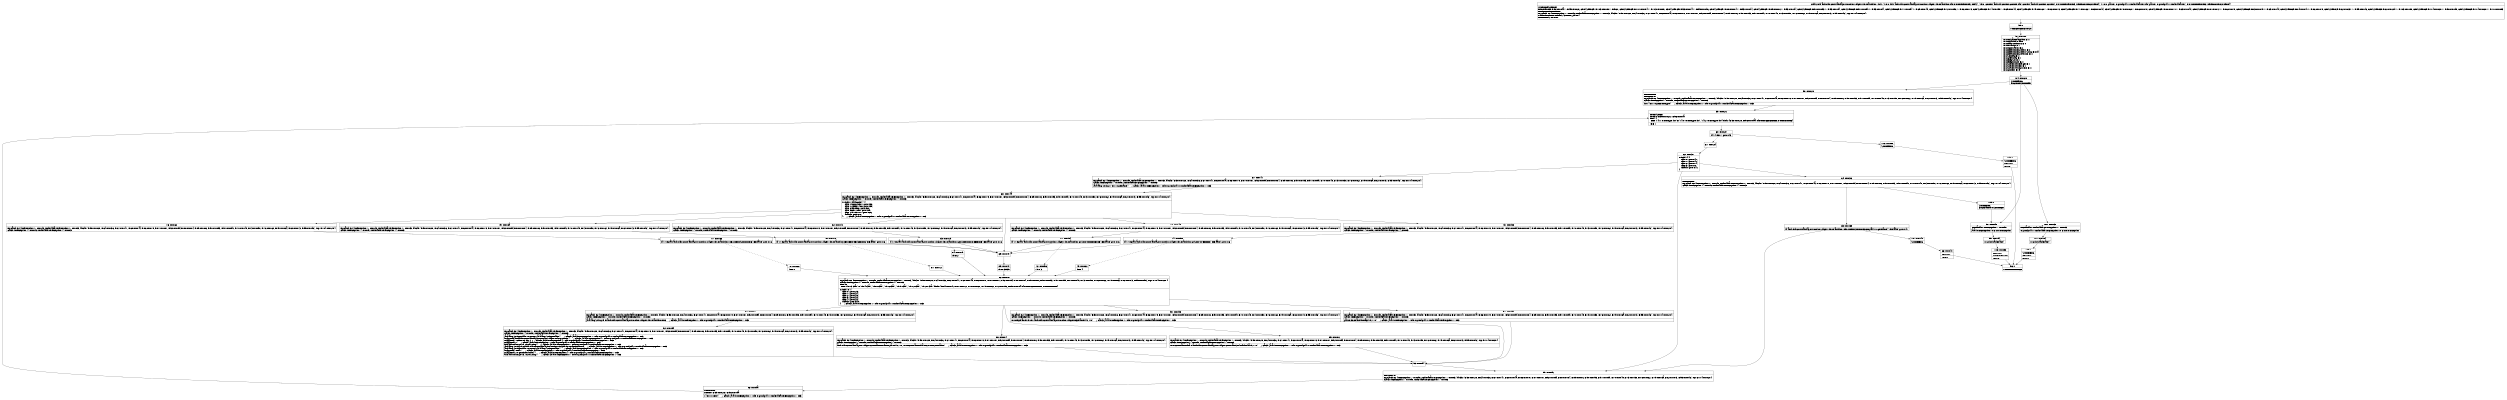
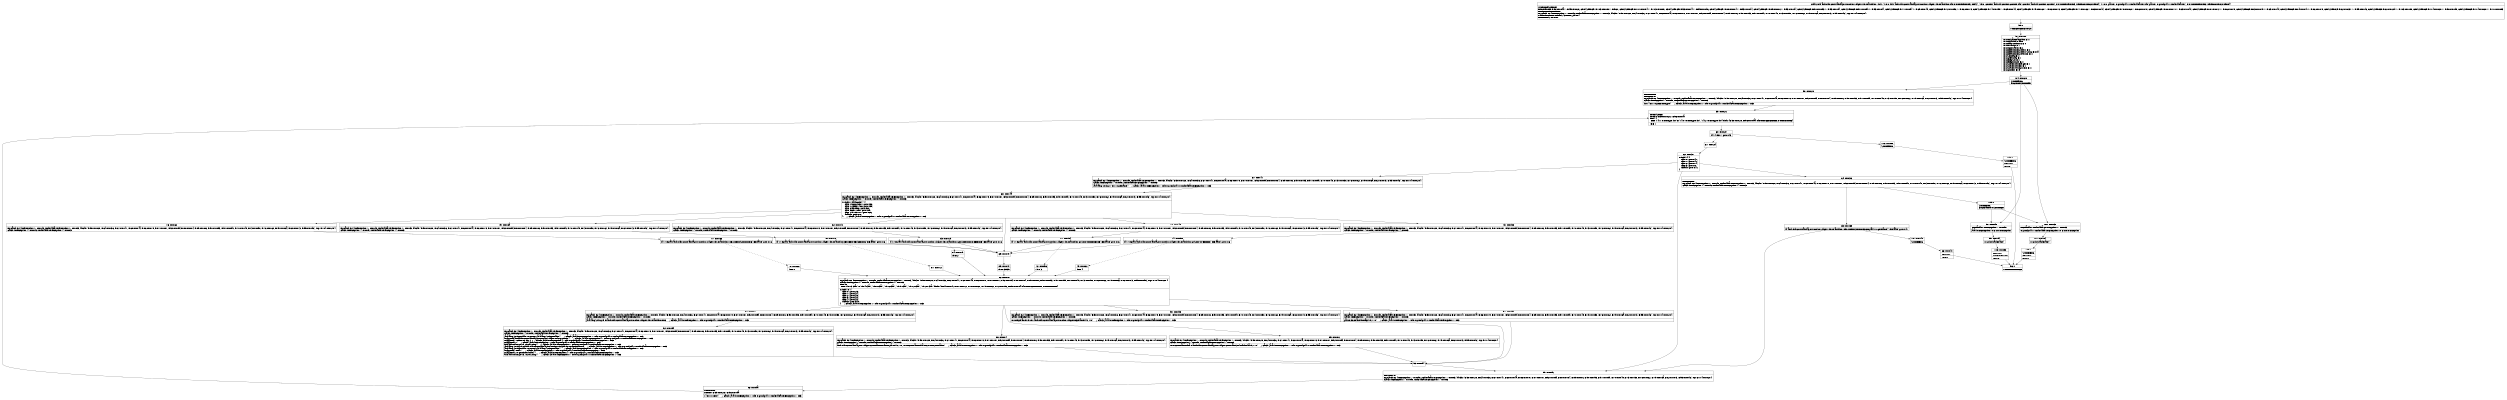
  digraph {
    node [shape=record]
    n1 [label="{55\:\ ?|MTH_ENTER_BLOCK\l}"]
    n2 [label="{57\:\ 0x0000|r8.mOnStateTransition = \-1\lr8.mDisabled = false\lr8.mPathMotionArc = 0\lr8.mDuration = \-1\lr8.mUpDuration = \-1\lr8.mDefaultInterpolator = 0\lr8.mDefaultInterpolatorString = null\lr8.mDefaultInterpolatorID = \-1\lr8.mSetsTag = \-1\lr8.mClearsTag = \-1\lr8.mIfTagSet = \-1\lr8.mIfTagNotSet = \-1\lr8.mSharedValueTarget = \-1\lr8.mSharedValueID = \-1\lr8.mSharedValueCurrent = \-1\lr8.mContext = r9\l}"]
    n3 [label="{104\:\ 0x0028|SYNTHETIC\lEXC_TOP_SPLITTER\l}"]
    n4 [label="{58\:\ 0x0028|TRY_ENTER\lTRY_LEAVE\lTryCatch #2 \{IOException \-\> 0x00de, XmlPullParserException \-\> 0x00e3, blocks: (B:58:0x0028, B:64:0x0036, B:67:0x0041, B:68:0x004a, B:86:0x007e, B:87:0x0081, B:92:0x009f, B:88:0x0084, B:89:0x008c, B:90:0x0093, B:91:0x009b, B:70:0x004e, B:73:0x0058, B:76:0x0062, B:79:0x006a, B:82:0x0073, B:95:0x00d6), top: B:104:0x0028 \}\lCatch: IOException \-\> 0x00de, XmlPullParserException \-\> 0x00e3\l|int r4 = r10.getEventType()     \/\/ Catch: java.io.IOException \-\> Lde org.xmlpull.v1.XmlPullParserException \-\> Le3\l}"]
    n5 [label="{98\:\ 0x00de|ExcHandler: IOException \-\> 0x00de\l|java.io.IOException r0 = move\-exception\l}"]
    n6 [label="{100\:\ 0x00e3|ExcHandler: XmlPullParserException \-\> 0x00e3\l|org.xmlpull.v1.XmlPullParserException r0 = move\-exception\l}"]
    n7 [label="{59\:\ 0x002c|LOOP_START\lLOOP:0: B:59:0x002c\-\>B:96:0x00da\lPHI: r4 \l  PHI: (r4v1 'eventType' int) = (r4v0 'eventType' int), (r4v2 'eventType' int) binds: [B:58:0x0028, B:96:0x00da] A[DONT_GENERATE, DONT_INLINE]\l|r5 = 1\l}"]
    n8 [label="{99\:\ 0x00df|r0.printStackTrace()\l}"]
    n9 [label="{101\:\ 0x00e4|r0.printStackTrace()\l}"]
    n10 [label="{60\:\ 0x002d|if (r4 == 1) goto L43\l}"]
    n11 [label="{61\:\ 0x002f}"]
    n12 [label="{106\:\ 0x00e8|SYNTHETIC\l}"]
    n13 [label="{62\:\ 0x0031|switch(r4) \{\l    case 0: goto L41;\l    case 1: goto L41;\l    case 2: goto L14;\l    case 3: goto L8;\l    default: goto L41;\l\}\l}"]
    n14 [label="{109\:\ ?|SYNTHETIC\lRETURN\l|return\l}"]
    n15 [label="{64\:\ 0x0036|TRY_ENTER\lTryCatch #2 \{IOException \-\> 0x00de, XmlPullParserException \-\> 0x00e3, blocks: (B:58:0x0028, B:64:0x0036, B:67:0x0041, B:68:0x004a, B:86:0x007e, B:87:0x0081, B:92:0x009f, B:88:0x0084, B:89:0x008c, B:90:0x0093, B:91:0x009b, B:70:0x004e, B:73:0x0058, B:76:0x0062, B:79:0x006a, B:82:0x0073, B:95:0x00d6), top: B:104:0x0028 \}\lCatch: IOException \-\> 0x00de, XmlPullParserException \-\> 0x00e3\l}"]
    n16 [label="{67\:\ 0x0041|TryCatch #2 \{IOException \-\> 0x00de, XmlPullParserException \-\> 0x00e3, blocks: (B:58:0x0028, B:64:0x0036, B:67:0x0041, B:68:0x004a, B:86:0x007e, B:87:0x0081, B:92:0x009f, B:88:0x0084, B:89:0x008c, B:90:0x0093, B:91:0x009b, B:70:0x004e, B:73:0x0058, B:76:0x0062, B:79:0x006a, B:82:0x0073, B:95:0x00d6), top: B:104:0x0028 \}\lCatch: IOException \-\> 0x00de, XmlPullParserException \-\> 0x00e3\l|java.lang.String r7 = r10.getName()     \/\/ Catch: java.io.IOException \-\> Lde org.xmlpull.v1.XmlPullParserException \-\> Le3\l}"]
    n17 [label="{95\:\ 0x00d6|TRY_LEAVE\lTryCatch #2 \{IOException \-\> 0x00de, XmlPullParserException \-\> 0x00e3, blocks: (B:58:0x0028, B:64:0x0036, B:67:0x0041, B:68:0x004a, B:86:0x007e, B:87:0x0081, B:92:0x009f, B:88:0x0084, B:89:0x008c, B:90:0x0093, B:91:0x009b, B:70:0x004e, B:73:0x0058, B:76:0x0062, B:79:0x006a, B:82:0x0073, B:95:0x00d6), top: B:104:0x0028 \}\lCatch: IOException \-\> 0x00de, XmlPullParserException \-\> 0x00e3\l}"]
    n18 [label="{65\:\ 0x003e|if (androidx.constraintlayout.motion.widget.ViewTransition.VIEW_TRANSITION_TAG.equals(r10.getName()) == false) goto L41\l}"]
    n19 [label="{105\:\ ?|SYNTHETIC\lEXC_BOTTOM_SPLITTER\l}"]
    n20 [label="{68\:\ 0x004a|TryCatch #2 \{IOException \-\> 0x00de, XmlPullParserException \-\> 0x00e3, blocks: (B:58:0x0028, B:64:0x0036, B:67:0x0041, B:68:0x004a, B:86:0x007e, B:87:0x0081, B:92:0x009f, B:88:0x0084, B:89:0x008c, B:90:0x0093, B:91:0x009b, B:70:0x004e, B:73:0x0058, B:76:0x0062, B:79:0x006a, B:82:0x0073, B:95:0x00d6), top: B:104:0x0028 \}\lCatch: IOException \-\> 0x00de, XmlPullParserException \-\> 0x00e3\l|switch(r7.hashCode()) \{\l    case \-1962203927: goto L38;\l    case \-1239391468: goto L35;\l    case 61998586: goto L32;\l    case 366511058: goto L29;\l    case 1791837707: goto L26;\l    default: goto L16;\l\}     \/\/ Catch: java.io.IOException \-\> Lde org.xmlpull.v1.XmlPullParserException \-\> Le3\l}"]
    n21 [label="{96\:\ 0x00da|LOOP_END\lLOOP:0: B:59:0x002c\-\>B:96:0x00da\l|r4 = r10.next()     \/\/ Catch: java.io.IOException \-\> Lde org.xmlpull.v1.XmlPullParserException \-\> Le3\l}"]
    n22 [label="{107\:\ 0x0040|SYNTHETIC\l}"]
    n23 [label="{66\:\ 0x0040|RETURN\l|return\l}"]
    n24 [label="{56\:\ ?|MTH_EXIT_BLOCK\l}"]
    n25 [label="{69\:\ 0x004d}"]
    n26 [label="{70\:\ 0x004e|TryCatch #2 \{IOException \-\> 0x00de, XmlPullParserException \-\> 0x00e3, blocks: (B:58:0x0028, B:64:0x0036, B:67:0x0041, B:68:0x004a, B:86:0x007e, B:87:0x0081, B:92:0x009f, B:88:0x0084, B:89:0x008c, B:90:0x0093, B:91:0x009b, B:70:0x004e, B:73:0x0058, B:76:0x0062, B:79:0x006a, B:82:0x0073, B:95:0x00d6), top: B:104:0x0028 \}\lCatch: IOException \-\> 0x00de, XmlPullParserException \-\> 0x00e3\l}"]
    n27 [label="{73\:\ 0x0058|TryCatch #2 \{IOException \-\> 0x00de, XmlPullParserException \-\> 0x00e3, blocks: (B:58:0x0028, B:64:0x0036, B:67:0x0041, B:68:0x004a, B:86:0x007e, B:87:0x0081, B:92:0x009f, B:88:0x0084, B:89:0x008c, B:90:0x0093, B:91:0x009b, B:70:0x004e, B:73:0x0058, B:76:0x0062, B:79:0x006a, B:82:0x0073, B:95:0x00d6), top: B:104:0x0028 \}\lCatch: IOException \-\> 0x00de, XmlPullParserException \-\> 0x00e3\l}"]
    n28 [label="{76\:\ 0x0062|TryCatch #2 \{IOException \-\> 0x00de, XmlPullParserException \-\> 0x00e3, blocks: (B:58:0x0028, B:64:0x0036, B:67:0x0041, B:68:0x004a, B:86:0x007e, B:87:0x0081, B:92:0x009f, B:88:0x0084, B:89:0x008c, B:90:0x0093, B:91:0x009b, B:70:0x004e, B:73:0x0058, B:76:0x0062, B:79:0x006a, B:82:0x0073, B:95:0x00d6), top: B:104:0x0028 \}\lCatch: IOException \-\> 0x00de, XmlPullParserException \-\> 0x00e3\l}"]
    n29 [label="{79\:\ 0x006a|TryCatch #2 \{IOException \-\> 0x00de, XmlPullParserException \-\> 0x00e3, blocks: (B:58:0x0028, B:64:0x0036, B:67:0x0041, B:68:0x004a, B:86:0x007e, B:87:0x0081, B:92:0x009f, B:88:0x0084, B:89:0x008c, B:90:0x0093, B:91:0x009b, B:70:0x004e, B:73:0x0058, B:76:0x0062, B:79:0x006a, B:82:0x0073, B:95:0x00d6), top: B:104:0x0028 \}\lCatch: IOException \-\> 0x00de, XmlPullParserException \-\> 0x00e3\l}"]
    n30 [label="{82\:\ 0x0073|TryCatch #2 \{IOException \-\> 0x00de, XmlPullParserException \-\> 0x00e3, blocks: (B:58:0x0028, B:64:0x0036, B:67:0x0041, B:68:0x004a, B:86:0x007e, B:87:0x0081, B:92:0x009f, B:88:0x0084, B:89:0x008c, B:90:0x0093, B:91:0x009b, B:70:0x004e, B:73:0x0058, B:76:0x0062, B:79:0x006a, B:82:0x0073, B:95:0x00d6), top: B:104:0x0028 \}\lCatch: IOException \-\> 0x00de, XmlPullParserException \-\> 0x00e3\l}"]
    n31 [label="{85\:\ 0x007d|r5 = 65535\l}"]
    n32 [label="{71\:\ 0x0054|if (r7.equals(androidx.constraintlayout.motion.widget.ViewTransition.CUSTOM_ATTRIBUTE) == false) goto L16\l}"]
    n33 [label="{74\:\ 0x005e|if (r7.equals(androidx.constraintlayout.motion.widget.ViewTransition.CUSTOM_METHOD) == false) goto L16\l}"]
    n34 [label="{77\:\ 0x0066|if (r7.equals(androidx.constraintlayout.motion.widget.ViewTransition.VIEW_TRANSITION_TAG) == false) goto L16\l}"]
    n35 [label="{80\:\ 0x0070|if (r7.equals(androidx.constraintlayout.motion.widget.ViewTransition.KEY_FRAME_SET_TAG) == false) goto L16\l}"]
    n36 [label="{83\:\ 0x0079|if (r7.equals(androidx.constraintlayout.motion.widget.ViewTransition.CONSTRAINT_OVERRIDE) == false) goto L16\l}"]
    n37 [label="{86\:\ 0x007e|TryCatch #2 \{IOException \-\> 0x00de, XmlPullParserException \-\> 0x00e3, blocks: (B:58:0x0028, B:64:0x0036, B:67:0x0041, B:68:0x004a, B:86:0x007e, B:87:0x0081, B:92:0x009f, B:88:0x0084, B:89:0x008c, B:90:0x0093, B:91:0x009b, B:70:0x004e, B:73:0x0058, B:76:0x0062, B:79:0x006a, B:82:0x0073, B:95:0x00d6), top: B:104:0x0028 \}\lCatch: IOException \-\> 0x00de, XmlPullParserException \-\> 0x00e3\lPHI: r5 \l  PHI: (r5v13 char) = (r5v4 char), (r5v0 char), (r5v6 char), (r5v9 char), (r5v12 char), (r5v20 char) binds: [B:84:0x007b, B:81:0x0072, B:78:0x0068, B:75:0x0060, B:72:0x0056, B:85:0x007d] A[DONT_GENERATE, DONT_INLINE]\l|switch(r5) \{\l    case 0: goto L25;\l    case 1: goto L24;\l    case 2: goto L23;\l    case 3: goto L22;\l    case 4: goto L22;\l    default: goto L19;\l\}     \/\/ Catch: java.io.IOException \-\> Lde org.xmlpull.v1.XmlPullParserException \-\> Le3\l}"]
    n38 [label="{87\:\ 0x0081|TryCatch #2 \{IOException \-\> 0x00de, XmlPullParserException \-\> 0x00e3, blocks: (B:58:0x0028, B:64:0x0036, B:67:0x0041, B:68:0x004a, B:86:0x007e, B:87:0x0081, B:92:0x009f, B:88:0x0084, B:89:0x008c, B:90:0x0093, B:91:0x009b, B:70:0x004e, B:73:0x0058, B:76:0x0062, B:79:0x006a, B:82:0x0073, B:95:0x00d6), top: B:104:0x0028 \}\lCatch: IOException \-\> 0x00de, XmlPullParserException \-\> 0x00e3\l|java.lang.String r5 = androidx.constraintlayout.motion.widget.ViewTransition.TAG     \/\/ Catch: java.io.IOException \-\> Lde org.xmlpull.v1.XmlPullParserException \-\> Le3\l}"]
    n39 [label="{88\:\ 0x0084|TryCatch #2 \{IOException \-\> 0x00de, XmlPullParserException \-\> 0x00e3, blocks: (B:58:0x0028, B:64:0x0036, B:67:0x0041, B:68:0x004a, B:86:0x007e, B:87:0x0081, B:92:0x009f, B:88:0x0084, B:89:0x008c, B:90:0x0093, B:91:0x009b, B:70:0x004e, B:73:0x0058, B:76:0x0062, B:79:0x006a, B:82:0x0073, B:95:0x00d6), top: B:104:0x0028 \}\lCatch: IOException \-\> 0x00de, XmlPullParserException \-\> 0x00e3\l|androidx.constraintlayout.widget.ConstraintAttribute.parse(r9, r10, r8.mConstraintDelta.mCustomConstraints)     \/\/ Catch: java.io.IOException \-\> Lde org.xmlpull.v1.XmlPullParserException \-\> Le3\l}"]
    n40 [label="{89\:\ 0x008c|TryCatch #2 \{IOException \-\> 0x00de, XmlPullParserException \-\> 0x00e3, blocks: (B:58:0x0028, B:64:0x0036, B:67:0x0041, B:68:0x004a, B:86:0x007e, B:87:0x0081, B:92:0x009f, B:88:0x0084, B:89:0x008c, B:90:0x0093, B:91:0x009b, B:70:0x004e, B:73:0x0058, B:76:0x0062, B:79:0x006a, B:82:0x0073, B:95:0x00d6), top: B:104:0x0028 \}\lCatch: IOException \-\> 0x00de, XmlPullParserException \-\> 0x00e3\l|r8.mConstraintDelta = androidx.constraintlayout.widget.ConstraintSet.buildDelta(r9, r10)     \/\/ Catch: java.io.IOException \-\> Lde org.xmlpull.v1.XmlPullParserException \-\> Le3\l}"]
    n41 [label="{90\:\ 0x0093|TryCatch #2 \{IOException \-\> 0x00de, XmlPullParserException \-\> 0x00e3, blocks: (B:58:0x0028, B:64:0x0036, B:67:0x0041, B:68:0x004a, B:86:0x007e, B:87:0x0081, B:92:0x009f, B:88:0x0084, B:89:0x008c, B:90:0x0093, B:91:0x009b, B:70:0x004e, B:73:0x0058, B:76:0x0062, B:79:0x006a, B:82:0x0073, B:95:0x00d6), top: B:104:0x0028 \}\lCatch: IOException \-\> 0x00de, XmlPullParserException \-\> 0x00e3\l|r8.mKeyFrames = new androidx.constraintlayout.motion.widget.KeyFrames(r9, r10)     \/\/ Catch: java.io.IOException \-\> Lde org.xmlpull.v1.XmlPullParserException \-\> Le3\l}"]
    n42 [label="{91\:\ 0x009b|TryCatch #2 \{IOException \-\> 0x00de, XmlPullParserException \-\> 0x00e3, blocks: (B:58:0x0028, B:64:0x0036, B:67:0x0041, B:68:0x004a, B:86:0x007e, B:87:0x0081, B:92:0x009f, B:88:0x0084, B:89:0x008c, B:90:0x0093, B:91:0x009b, B:70:0x004e, B:73:0x0058, B:76:0x0062, B:79:0x006a, B:82:0x0073, B:95:0x00d6), top: B:104:0x0028 \}\lCatch: IOException \-\> 0x00de, XmlPullParserException \-\> 0x00e3\l|parseViewTransitionTags(r9, r10)     \/\/ Catch: java.io.IOException \-\> Lde org.xmlpull.v1.XmlPullParserException \-\> Le3\l}"]
    n43 [label="{92\:\ 0x009f|TryCatch #2 \{IOException \-\> 0x00de, XmlPullParserException \-\> 0x00e3, blocks: (B:58:0x0028, B:64:0x0036, B:67:0x0041, B:68:0x004a, B:86:0x007e, B:87:0x0081, B:92:0x009f, B:88:0x0084, B:89:0x008c, B:90:0x0093, B:91:0x009b, B:70:0x004e, B:73:0x0058, B:76:0x0062, B:79:0x006a, B:82:0x0073, B:95:0x00d6), top: B:104:0x0028 \}\lCatch: IOException \-\> 0x00de, XmlPullParserException \-\> 0x00e3\l|java.lang.StringBuilder r6 = new java.lang.StringBuilder()     \/\/ Catch: java.io.IOException \-\> Lde org.xmlpull.v1.XmlPullParserException \-\> Le3\lr6.append(androidx.constraintlayout.motion.widget.Debug.getLoc())     \/\/ Catch: java.io.IOException \-\> Lde org.xmlpull.v1.XmlPullParserException \-\> Le3\lr6.append(\" unknown tag \")     \/\/ Catch: java.io.IOException \-\> Lde org.xmlpull.v1.XmlPullParserException \-\> Le3\lr6.append(r7)     \/\/ Catch: java.io.IOException \-\> Lde org.xmlpull.v1.XmlPullParserException \-\> Le3\landroid.util.Log.e(r5, r6.toString())     \/\/ Catch: java.io.IOException \-\> Lde org.xmlpull.v1.XmlPullParserException \-\> Le3\ljava.lang.String r5 = androidx.constraintlayout.motion.widget.ViewTransition.TAG     \/\/ Catch: java.io.IOException \-\> Lde org.xmlpull.v1.XmlPullParserException \-\> Le3\ljava.lang.StringBuilder r6 = new java.lang.StringBuilder()     \/\/ Catch: java.io.IOException \-\> Lde org.xmlpull.v1.XmlPullParserException \-\> Le3\lr6.append(\".xml:\")     \/\/ Catch: java.io.IOException \-\> Lde org.xmlpull.v1.XmlPullParserException \-\> Le3\lr6.append(r10.getLineNumber())     \/\/ Catch: java.io.IOException \-\> Lde org.xmlpull.v1.XmlPullParserException \-\> Le3\landroid.util.Log.e(r5, r6.toString())     \/\/ Catch: java.io.IOException \-\> Lde org.xmlpull.v1.XmlPullParserException \-\> Le3\l}"]
    n44 [label="{93\:\ 0x00d4}"]
    n45 [label="{72\:\ 0x0056|r5 = 3\l}"]
    n46 [label="{75\:\ 0x0060|r5 = 4\l}"]
    n47 [label="{78\:\ 0x0068|r5 = 0\l}"]
    n48 [label="{81\:\ 0x0072}"]
    n49 [label="{84\:\ 0x007b|r5 = 2\l}"]
    n50 [label="{103\:\ 0x00e8|RETURN\lORIG_RETURN\l|return\l}"]
    n51 [label="{108\:\ ?|SYNTHETIC\lRETURN\l|return\l}"]
    n52 [label="{public void androidx.constraintlayout.motion.widget.ViewTransition.\<init\>((r8v0 'this' androidx.constraintlayout.motion.widget.ViewTransition A[IMMUTABLE_TYPE, THIS]), (r9v0 'context' android.content.Context A[D('context' android.content.Context), IMMUTABLE_TYPE, METHOD_ARGUMENT]), (r10v0 'parser' org.xmlpull.v1.XmlPullParser A[D('parser' org.xmlpull.v1.XmlPullParser), IMMUTABLE_TYPE, METHOD_ARGUMENT]))  | USE_LINES_HINTS\lBACK_EDGE: B:96:0x00da \-\> B:59:0x002c, CROSS_EDGE: B:103:0x00e8 \-\> B:56:?, CROSS_EDGE: B:101:0x00e4 \-\> B:103:0x00e8, CROSS_EDGE: B:93:0x00d4 \-\> B:95:0x00d6, CROSS_EDGE: B:88:0x0084 \-\> B:93:0x00d4, CROSS_EDGE: B:89:0x008c \-\> B:93:0x00d4, CROSS_EDGE: B:90:0x0093 \-\> B:93:0x00d4, CROSS_EDGE: B:91:0x009b \-\> B:93:0x00d4, CROSS_EDGE: B:71:0x0054 \-\> B:69:0x004d, CROSS_EDGE: B:72:0x0056 \-\> B:86:0x007e, CROSS_EDGE: B:74:0x005e \-\> B:69:0x004d, CROSS_EDGE: B:75:0x0060 \-\> B:86:0x007e, CROSS_EDGE: B:77:0x0066 \-\> B:69:0x004d, CROSS_EDGE: B:78:0x0068 \-\> B:86:0x007e, CROSS_EDGE: B:80:0x0070 \-\> B:69:0x004d, CROSS_EDGE: B:81:0x0072 \-\> B:86:0x007e, CROSS_EDGE: B:83:0x0079 \-\> B:69:0x004d, CROSS_EDGE: B:84:0x007b \-\> B:86:0x007e, CROSS_EDGE: B:62:0x0031 \-\> B:95:0x00d6, CROSS_EDGE: B:60:0x002d \-\> B:103:0x00e8, CROSS_EDGE: B:104:0x0028 \-\> B:98:0x00de, CROSS_EDGE: B:104:0x0028 \-\> B:100:0x00e3\lINLINE_NOT_NEEDED\lTryCatch #2 \{IOException \-\> 0x00de, XmlPullParserException \-\> 0x00e3, blocks: (B:58:0x0028, B:64:0x0036, B:67:0x0041, B:68:0x004a, B:86:0x007e, B:87:0x0081, B:92:0x009f, B:88:0x0084, B:89:0x008c, B:90:0x0093, B:91:0x009b, B:70:0x004e, B:73:0x0058, B:76:0x0062, B:79:0x006a, B:82:0x0073, B:95:0x00d6), top: B:104:0x0028 \}\lMETHOD_PARAMETERS: [context, parser]\lTYPE_VARS: EMPTY\l}"]
    n1 -> n2
    n2 -> n3
    n3 -> n4
    n3 -> n5
    n3 -> n6
    n4 -> n7
    n5 -> n8
    n6 -> n9
    n7 -> n10
    n8 -> n50
    n9 -> n51
    n10 -> n11 [style=dashed]
    n10 -> n12
    n11 -> n13
    n12 -> n14
    n13 -> n15
    n13 -> n16
    n13 -> n17
    n14 -> n24
    n15 -> n18
    n15 -> n19
    n16 -> n20
    n17 -> n21
    n18 -> n17
    n18 -> n22 [style=solid]
    n19 -> n5
+   n19 -> n6
    n20 -> n25
    n20 -> n26
    n20 -> n27
    n20 -> n28
    n20 -> n29
    n20 -> n30
    n21 -> n7
    n22 -> n23
    n23 -> n24
    n25 -> n31
    n26 -> n32
    n27 -> n33
    n28 -> n34
    n29 -> n35
    n30 -> n36
    n31 -> n37
    n32 -> n25
    n32 -> n45 [style=dashed]
    n33 -> n25
    n33 -> n46 [style=dashed]
    n34 -> n25
    n34 -> n47 [style=dashed]
    n35 -> n25
    n35 -> n48 [style=dashed]
    n36 -> n25
    n36 -> n49 [style=dashed]
    n37 -> n38
    n37 -> n39
    n37 -> n40
    n37 -> n41
    n37 -> n42
    n38 -> n43
    n39 -> n44
    n40 -> n44
    n41 -> n44
    n42 -> n44
    n43 -> n44
    n44 -> n17
    n45 -> n37
    n46 -> n37
    n47 -> n37
    n48 -> n37
    n49 -> n37
    n50 -> n24
    n51 -> n24
    n52 -> n1
  }
